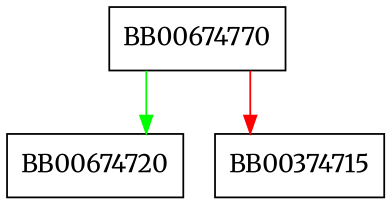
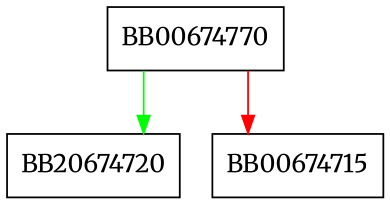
  digraph {
    fontname=Merriweather
    splines=ortho
    node [fontname=Merriweather shape=box]
    edge [fontname=Merriweather]
    n1 [label=BB00674770]
-   BB00674720
-   BB00674715 [label=BB00374715]
+   BB00674720 [label=BB20674720]
+   BB00674715
    n1 -> BB00674720 [color=green]
    n1 -> BB00674715 [color=red]
  }
